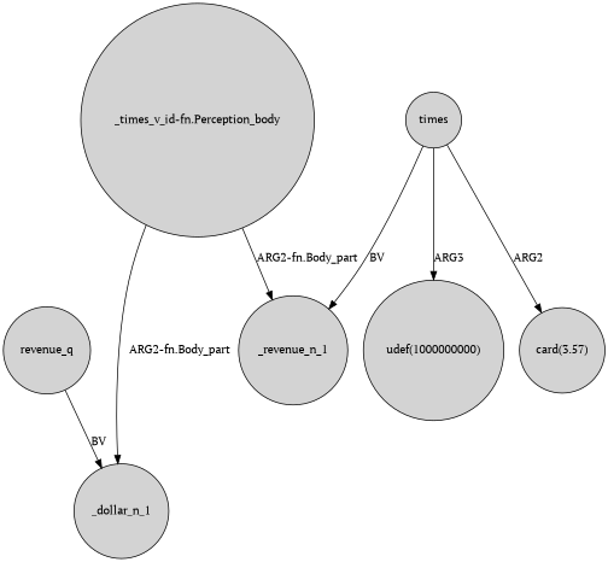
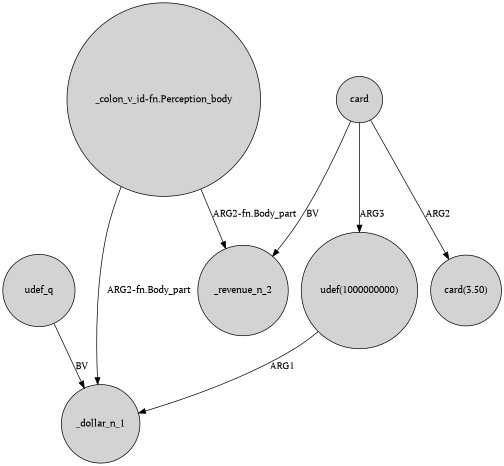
  digraph {
    fontname="PT Serif"
    node [fontname="PT Serif" shape=circle style=filled]
    edge [fontname="PT Serif"]
    n1 [label="udef(1000000000)"]
    _dollar_n_1
-   times
-   "card(3.57)"
-   _revenue_n_1
-   udef_q [label=revenue_q]
-   "_colon_v_id-fn.Perception_body" [label="_times_v_id-fn.Perception_body"]
+   times [label=card]
+   "card(3.57)" [label="card(3.50)"]
+   _revenue_n_1 [label=_revenue_n_2]
+   udef_q
+   "_colon_v_id-fn.Perception_body"
+   n1 -> _dollar_n_1 [label=ARG1]
    times -> n1 [label=ARG3]
    times -> "card(3.57)" [label=ARG2]
    times -> _revenue_n_1 [label=BV]
    udef_q -> _dollar_n_1 [label=BV]
    "_colon_v_id-fn.Perception_body" -> _dollar_n_1 [label="ARG2-fn.Body_part"]
    "_colon_v_id-fn.Perception_body" -> _revenue_n_1 [label="ARG2-fn.Body_part"]
  }
